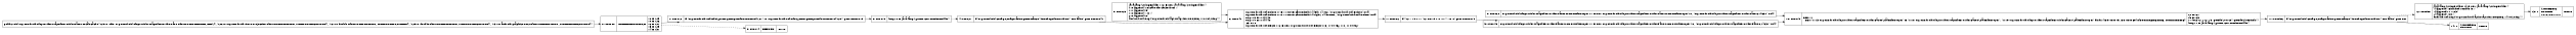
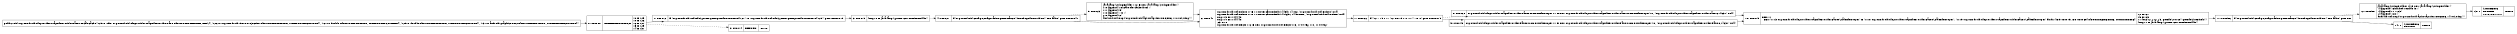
  digraph {
    rankdir=LR
    node [shape=record]
    n1 [label="{0\:\ 0x0000|MTH_ENTER_BLOCK\l|r0 = r25\lr0 = r26\lr2 = r27\lr5 = r29\lr4 = r31\l}"]
    n2 [label="{1\:\ 0x0012|if (org.osmdroid.util.TileSystem.getInputTileZoomLevel(r27) != org.osmdroid.util.TileSystem.getInputTileZoomLevel(r29)) goto L_0x0015\l}"]
    n3 [label="{2\:\ 0x0014|RETURN\l|return\l}"]
    n4 [label="{3\:\ 0x0015|long r8 = java.lang.System.currentTimeMillis()\l}"]
    n5 [label="{4\:\ 0x0021|if (org.osmdroid.config.Configuration.getInstance().isDebugTileProviders() == false) goto L_0x0041\l}"]
    n6 [label="{5\:\ 0x0023|java.lang.StringBuilder r10 = new java.lang.StringBuilder()\lr10.append(\"rescale tile cache from \")\lr11.append(r5)\lr10.append(\" to \")\lr10.append(r2)\landroid.util.Log.i(org.osmdroid.api.IMapView.LOGTAG, r10.toString())\l}"]
    n7 [label="{6\:\ 0x0041|org.osmdroid.util.PointL r7 = r1.toMercatorPixels(r4.left, r4.top, (org.osmdroid.util.PointL) null)\lorg.osmdroid.util.PointL r1 = r1.toMercatorPixels(r4.right, r4.bottom, (org.osmdroid.util.PointL) null)\llong r13 = r7.f444x\llong r10 = r1.f444x\lr23 = r8\lorg.osmdroid.util.RectL r12 = new org.osmdroid.util.RectL(r13, r7.f445y, r10, r1.f445y)\l}"]
    n8 [label="{7\:\ 0x006c|if ((r2 \> r5 ? 1 : (r2 == r5 ? 0 : \-1)) \<= 0) goto L_0x0075\l}"]
    n9 [label="{8\:\ 0x006e|org.osmdroid.tileprovider.MapTileProviderBase$ZoomInTileLooper r1 = new org.osmdroid.tileprovider.MapTileProviderBase.ZoomInTileLooper(r0, (org.osmdroid.tileprovider.MapTileProviderBase.C14631) null)\l}"]
    n10 [label="{9\:\ 0x0075|org.osmdroid.tileprovider.MapTileProviderBase$ZoomOutTileLooper r1 = new org.osmdroid.tileprovider.MapTileProviderBase.ZoomOutTileLooper(r0, (org.osmdroid.tileprovider.MapTileProviderBase.C14631) null)\l}"]
    n11 [label="{10\:\ 0x007b|PHI: r1 \l  PHI: (r1v3 org.osmdroid.tileprovider.MapTileProviderBase$ScaleTileLooper) = (r1v8 org.osmdroid.tileprovider.MapTileProviderBase$ScaleTileLooper), (r1v9 org.osmdroid.tileprovider.MapTileProviderBase$ScaleTileLooper) binds: [B:9:0x0075, B:8:0x006e] A[DONT_GENERATE, DONT_INLINE]\l|r2 = r27\lr5 = r29\lr1.loop(r2, r12, r5, getTileSource().getTileSizePixels())\llong r1 = java.lang.System.currentTimeMillis()\l}"]
    n12 [label="{11\:\ 0x0096|if (org.osmdroid.config.Configuration.getInstance().isDebugTileProviders() == false) goto L_?\l}"]
    n13 [label="{12\:\ 0x0098|java.lang.StringBuilder r4 = new java.lang.StringBuilder()\lr4.append(\"Finished rescale in \")\lr4.append(r1 \- r23)\lr4.append(\"ms\")\landroid.util.Log.i(org.osmdroid.api.IMapView.LOGTAG, r4.toString())\l}"]
    n14 [label="{14\:\ ?|SYNTHETIC\lRETURN\l|return\l}"]
    n15 [label="{13\:\ ?|SYNTHETIC\lRETURN\lORIG_RETURN\l|return\l}"]
    n16 [label="{public void org.osmdroid.tileprovider.MapTileProviderBase.rescaleCache((r25v0 'this' org.osmdroid.tileprovider.MapTileProviderBase A[IMMUTABLE_TYPE, THIS]), (r26v0 org.osmdroid.views.Projection A[IMMUTABLE_TYPE, METHOD_ARGUMENT]), (r27v0 double A[IMMUTABLE_TYPE, METHOD_ARGUMENT]), (r29v0 double A[IMMUTABLE_TYPE, METHOD_ARGUMENT]), (r31v0 android.graphics.Rect A[IMMUTABLE_TYPE, METHOD_ARGUMENT])) }"]
    n1 -> n2
    n1 -> n3 [style=dashed]
    n2 -> n4
    n4 -> n5 [style=dashed]
+   n5 -> n6 [style=dashed]
    n5 -> n7
    n6 -> n7
    n7 -> n8
+   n8 -> n9 [style=dashed]
    n8 -> n10
    n9 -> n11
    n10 -> n11
    n11 -> n12
    n12 -> n13 [style=dashed]
    n12 -> n14
    n13 -> n15
    n16 -> n1
  }
